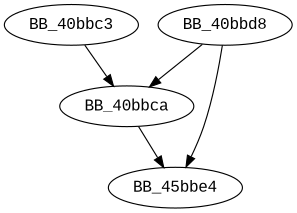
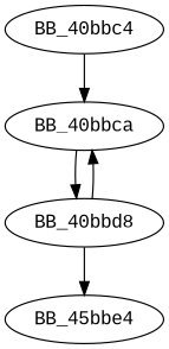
  digraph {
    fontname="Liberation Mono"
    node [fontname="Liberation Mono"]
    edge [fontname="Liberation Mono"]
-   BB_40bbc4 [label=BB_40bbc3]
+   BB_40bbc4
    BB_40bbca
    n3 [label=BB_40bbd8]
    n4 [label=BB_45bbe4]
    BB_40bbc4 -> BB_40bbca
-   BB_40bbca -> n4
+   BB_40bbca -> n3
    n3 -> BB_40bbca
    n3 -> n4
  }
